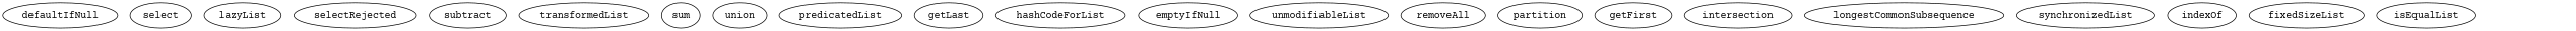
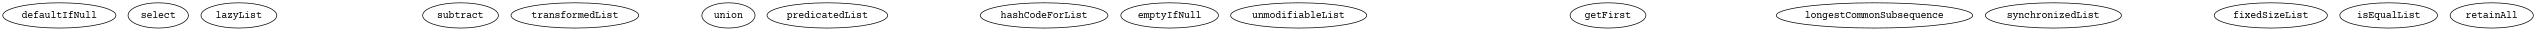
  digraph {
    fontname="Courier Prime"
    node [fontname="Courier Prime"]
    defaultIfNull
    select
    lazyList
-   selectRejected
    subtract
    transformedList
-   sum
    union
    predicatedList
-   getLast
    hashCodeForList
    emptyIfNull
    unmodifiableList
-   removeAll
-   partition
    getFirst
-   intersection
    longestCommonSubsequence
    synchronizedList
-   indexOf
    fixedSizeList
    isEqualList
+   retainAll
  }
